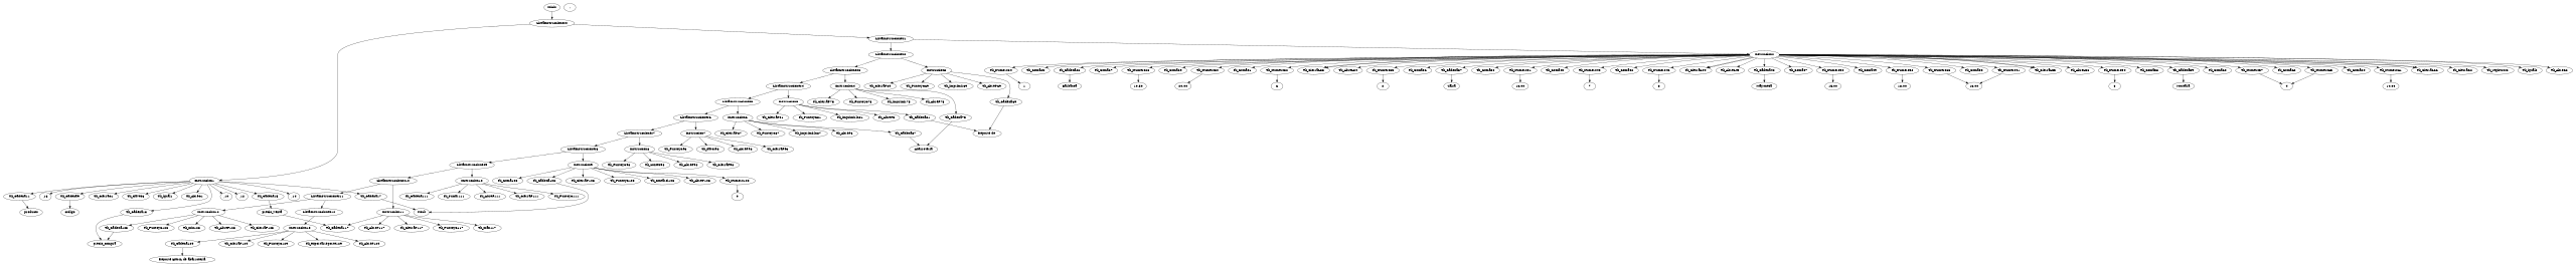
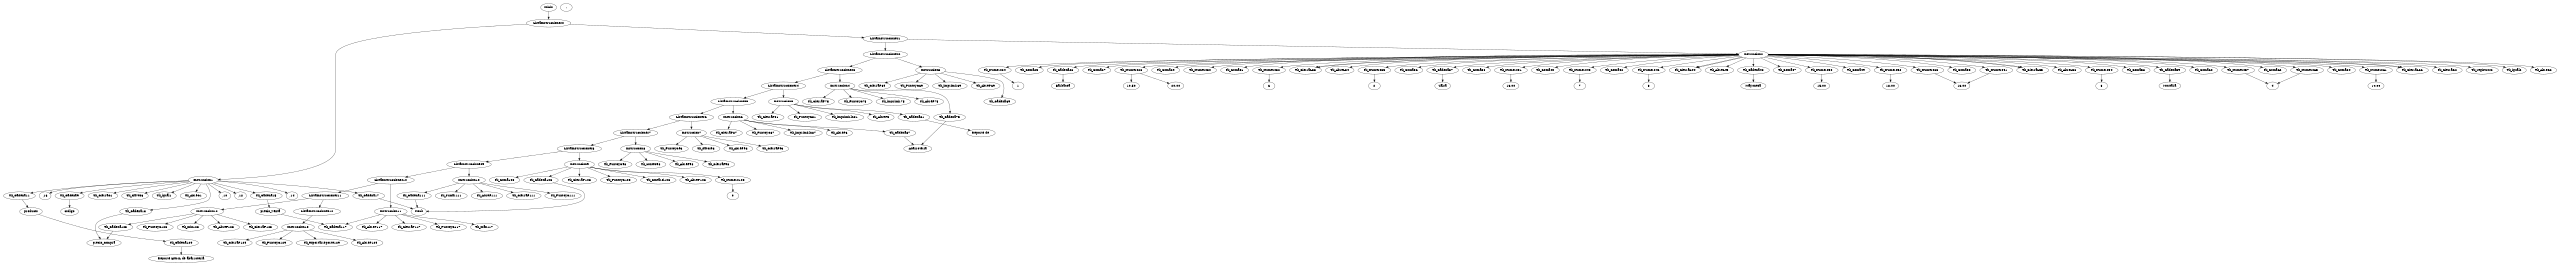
  digraph {
    Inicio
    ListaInstrucciones0
    Instruccion1
    ListaInstrucciones1
    Tk_claves6
    Tk_igual1
    Tk_AbreC1
    Tk_Cadena9
    ",10"
    Tk_Cadena11
    ",12"
    Tk_Cadena13
    ",14"
    Tk_Cadena15
    ",16"
    Tk_Cadena17
    Tk_CierraC1
    Instruccion2
    ListaInstrucciones2
    codigo
    producto
    precio_compra
    precio_venta
    stock
    "."
    Tk_Cadena117
    Tk_registros2
    Tk_igual2
    Tk_AbreC2
    Tk_Numero24
    Tk_Coma25
    Tk_Cadena26
    Tk_Coma27
    Tk_Numero28
    Tk_Coma29
    Tk_Numero30
    Tk_Coma31
    Tk_Numero32
    Tk_CierraL33
    Tk_AbreL34
    Tk_Numero35
    Tk_Coma36
    Tk_Cadena37
    Tk_Coma38
    n45 [label=Tk_Numero31]
    Tk_Coma40
    Tk_Numero41
    Tk_Coma42
    Tk_Numero43
    Tk_CierraL44
    Tk_AbreL45
    Tk_Numero46
    Tk_Coma47
    Tk_Cadena48
    Tk_Coma49
    Tk_Numero50
    Tk_Numero52
    Tk_Coma53
    Tk_Numero54
    Tk_CierraL55
    Tk_AbreL56
    Tk_Numero57
    Tk_Coma58
    Tk_Cadena59
    Tk_Coma60
    Tk_Numero61
    Tk_Coma62
    Tk_Numero63
    Tk_Coma64
    Tk_Numero65
    Tk_CierraL66
    Tk_CierraC2
    Instruccion3
    ListaInstrucciones3
    1
    Barbacoa
    10.50
    20.00
    6
    2
    Salsa
    13.00
    16.00
    7
    3
    Mayonesa
    15.00
    18.00
    8
    4
    Mostaza
    14.00
    Tk_imprimir69
    Tk_AbreP69
    Tk_Cadena69
    Tk_CierraP69
    Tk_PuntoyC69
    Instruccion4
    ListaInstrucciones4
    "Reporte de "
    Tk_imprimir75
    Tk_AbreP75
    Tk_Cadena75
    Tk_CierraP75
    Tk_PuntoyC75
    Instruccion5
    ListaInstrucciones5
    Abarroteria
    Tk_imprimirln81
    Tk_AbreP5
    Tk_Cadena81
    Tk_CierraP81
    Tk_PuntoyC81
    Instruccion6
    ListaInstrucciones6
    Tk_imprimirln87
    Tk_AbreP6
    Tk_Cadena87
    Tk_CierraP87
    Tk_PuntoyC87
    Instruccion7
    ListaInstrucciones7
    Tk_datos93
    Tk_AbreP93
    Tk_CierraP93
    Tk_PuntoyC93
    Instruccion8
    ListaInstrucciones8
    Tk_conteo98
    Tk_AbreP98
    Tk_CierraP98
    Tk_PuntoyC98
    Instruccion9
    ListaInstrucciones9
    Tk_contarsi103
    Tk_AbreP103
    Tk_Cadena103
    Tk_Coma103
    Tk_Numero103
    Tk_CierraP103
    Tk_PuntoyC103
    Instruccion10
    ListaInstrucciones10
    0
    Tk_sumar111
    Tk_AbreP111
    Tk_Cadena111
    Tk_CierraP111
    Tk_PuntoyC111
    Instruccion11
    ListaInstrucciones11
    Tk_max117
    Tk_AbreP117
    Tk_CierraP117
    Tk_PuntoyC117
    Instruccion12
    ListaInstrucciones12
    Tk_min123
    Tk_AbreP123
    Tk_Cadena123
    Tk_CierraP123
    Tk_PuntoyC123
    Instruccion13
    Tk_exportarreporte129
    Tk_AbreP129
    Tk_Cadena129
    Tk_CierraP129
    Tk_PuntoyC129
    "Reporte HTML de abarroteria"
    Inicio -> ListaInstrucciones0
    ListaInstrucciones0 -> Instruccion1
    ListaInstrucciones0 -> ListaInstrucciones1
    Instruccion1 -> Tk_claves6
    Instruccion1 -> Tk_igual1
    Instruccion1 -> Tk_AbreC1
    Instruccion1 -> Tk_Cadena9
    Instruccion1 -> ",10"
    Instruccion1 -> Tk_Cadena11
    Instruccion1 -> ",12"
    Instruccion1 -> Tk_Cadena13
    Instruccion1 -> ",14"
    Instruccion1 -> Tk_Cadena15
    Instruccion1 -> ",16"
    Instruccion1 -> Tk_Cadena17
    Instruccion1 -> Tk_CierraC1
    ListaInstrucciones1 -> Instruccion2
    ListaInstrucciones1 -> ListaInstrucciones2
    Tk_Cadena9 -> codigo
    Tk_Cadena11 -> producto
    Tk_Cadena13 -> precio_compra
    Tk_Cadena15 -> precio_venta
    Tk_Cadena17 -> stock
    Instruccion2 -> Tk_registros2
    Instruccion2 -> Tk_igual2
    Instruccion2 -> Tk_AbreC2
    Instruccion2 -> Tk_Numero24
    Instruccion2 -> Tk_Coma25
    Instruccion2 -> Tk_Cadena26
    Instruccion2 -> Tk_Coma27
    Instruccion2 -> Tk_Numero28
    Instruccion2 -> Tk_Coma29
    Instruccion2 -> Tk_Numero30
    Instruccion2 -> Tk_Coma31
    Instruccion2 -> Tk_Numero32
    Instruccion2 -> Tk_CierraL33
    Instruccion2 -> Tk_CierraL33
    Instruccion2 -> Tk_AbreL34
    Instruccion2 -> Tk_Numero35
    Instruccion2 -> Tk_Coma36
    Instruccion2 -> Tk_Cadena37
    Instruccion2 -> Tk_Coma38
    Instruccion2 -> n45
    Instruccion2 -> Tk_Coma40
    Instruccion2 -> Tk_Numero41
    Instruccion2 -> Tk_Coma42
    Instruccion2 -> Tk_Numero43
    Instruccion2 -> Tk_CierraL44
    Instruccion2 -> Tk_CierraL44
    Instruccion2 -> Tk_AbreL45
    Instruccion2 -> Tk_Numero46
    Instruccion2 -> Tk_Coma47
    Instruccion2 -> Tk_Cadena48
    Instruccion2 -> Tk_Coma49
    Instruccion2 -> Tk_Numero50
    Instruccion2 -> Tk_Numero52
    Instruccion2 -> Tk_Coma53
    Instruccion2 -> Tk_Numero54
    Instruccion2 -> Tk_CierraL55
    Instruccion2 -> Tk_CierraL55
    Instruccion2 -> Tk_AbreL56
    Instruccion2 -> Tk_Numero57
    Instruccion2 -> Tk_Coma58
    Instruccion2 -> Tk_Cadena59
    Instruccion2 -> Tk_Coma60
    Instruccion2 -> Tk_Numero61
    Instruccion2 -> Tk_Coma62
    Instruccion2 -> Tk_Numero63
    Instruccion2 -> Tk_Coma64
    Instruccion2 -> Tk_Numero65
    Instruccion2 -> Tk_CierraL66
    Instruccion2 -> Tk_CierraL66
    Instruccion2 -> Tk_CierraC2
    ListaInstrucciones2 -> Instruccion3
    ListaInstrucciones2 -> ListaInstrucciones3
    precio_venta -> Tk_Cadena117
    Tk_Numero24 -> 1
    Tk_Cadena26 -> Barbacoa
    Tk_Numero28 -> 10.50
-   Tk_Numero30 -> 20.00
+   Tk_Numero28 -> 20.00
    Tk_Numero32 -> 6
    Tk_Numero35 -> 2
    Tk_Cadena37 -> Salsa
    n45 -> 13.00
    Tk_Numero41 -> 16.00
    Tk_Numero43 -> 7
    Tk_Numero46 -> 3
    Tk_Cadena48 -> Mayonesa
    Tk_Numero50 -> 15.00
    Tk_Numero52 -> 18.00
    Tk_Numero54 -> 8
    Tk_Numero57 -> 4
    Tk_Cadena59 -> Mostaza
    Tk_Numero61 -> 14.00
    Tk_Numero63 -> 16.00
    Tk_Numero65 -> 4
    Instruccion3 -> Tk_imprimir69
    Instruccion3 -> Tk_AbreP69
    Instruccion3 -> Tk_Cadena69
    Instruccion3 -> Tk_CierraP69
    Instruccion3 -> Tk_PuntoyC69
    ListaInstrucciones3 -> Instruccion4
    ListaInstrucciones3 -> ListaInstrucciones4
-   Tk_Cadena69 -> "Reporte de "
    Instruccion4 -> Tk_imprimir75
    Instruccion4 -> Tk_AbreP75
    Instruccion4 -> Tk_Cadena75
    Instruccion4 -> Tk_CierraP75
    Instruccion4 -> Tk_PuntoyC75
    ListaInstrucciones4 -> Instruccion5
    ListaInstrucciones4 -> ListaInstrucciones5
    Tk_Cadena75 -> Abarroteria
    Instruccion5 -> Tk_imprimirln81
    Instruccion5 -> Tk_AbreP5
    Instruccion5 -> Tk_Cadena81
    Instruccion5 -> Tk_CierraP81
    Instruccion5 -> Tk_PuntoyC81
    ListaInstrucciones5 -> Instruccion6
    ListaInstrucciones5 -> ListaInstrucciones6
    Tk_Cadena81 -> "Reporte de "
    Instruccion6 -> Tk_imprimirln87
    Instruccion6 -> Tk_AbreP6
    Instruccion6 -> Tk_Cadena87
    Instruccion6 -> Tk_CierraP87
    Instruccion6 -> Tk_PuntoyC87
    ListaInstrucciones6 -> Instruccion7
    ListaInstrucciones6 -> ListaInstrucciones7
    Tk_Cadena87 -> Abarroteria
    Instruccion7 -> Tk_datos93
    Instruccion7 -> Tk_AbreP93
    Instruccion7 -> Tk_CierraP93
    Instruccion7 -> Tk_PuntoyC93
    ListaInstrucciones7 -> Instruccion8
    ListaInstrucciones7 -> ListaInstrucciones8
    Instruccion8 -> Tk_conteo98
    Instruccion8 -> Tk_AbreP98
    Instruccion8 -> Tk_CierraP98
    Instruccion8 -> Tk_PuntoyC98
    ListaInstrucciones8 -> Instruccion9
    ListaInstrucciones8 -> ListaInstrucciones9
    Instruccion9 -> Tk_contarsi103
    Instruccion9 -> Tk_AbreP103
    Instruccion9 -> Tk_Cadena103
    Instruccion9 -> Tk_Coma103
    Instruccion9 -> Tk_Numero103
    Instruccion9 -> Tk_CierraP103
    Instruccion9 -> Tk_PuntoyC103
    ListaInstrucciones9 -> Instruccion10
    ListaInstrucciones9 -> ListaInstrucciones10
    Tk_Cadena103 -> stock
    Tk_Numero103 -> 0
    Instruccion10 -> Tk_sumar111
    Instruccion10 -> Tk_AbreP111
    Instruccion10 -> Tk_Cadena111
    Instruccion10 -> Tk_CierraP111
    Instruccion10 -> Tk_PuntoyC111
    ListaInstrucciones10 -> Instruccion11
    ListaInstrucciones10 -> ListaInstrucciones11
+   Tk_Cadena111 -> stock
    Instruccion11 -> Tk_Cadena117
    Instruccion11 -> Tk_max117
    Instruccion11 -> Tk_AbreP117
    Instruccion11 -> Tk_CierraP117
    Instruccion11 -> Tk_PuntoyC117
    ListaInstrucciones11 -> Instruccion12
    ListaInstrucciones11 -> ListaInstrucciones12
    Instruccion12 -> Tk_min123
    Instruccion12 -> Tk_AbreP123
    Instruccion12 -> Tk_Cadena123
    Instruccion12 -> Tk_CierraP123
    Instruccion12 -> Tk_PuntoyC123
    ListaInstrucciones12 -> Instruccion13
    Tk_Cadena123 -> precio_compra
    Instruccion13 -> Tk_exportarreporte129
    Instruccion13 -> Tk_AbreP129
-   Instruccion13 -> Tk_Cadena129
+   producto -> Tk_Cadena129
    Instruccion13 -> Tk_CierraP129
    Instruccion13 -> Tk_PuntoyC129
    Tk_Cadena129 -> "Reporte HTML de abarroteria"
  }
